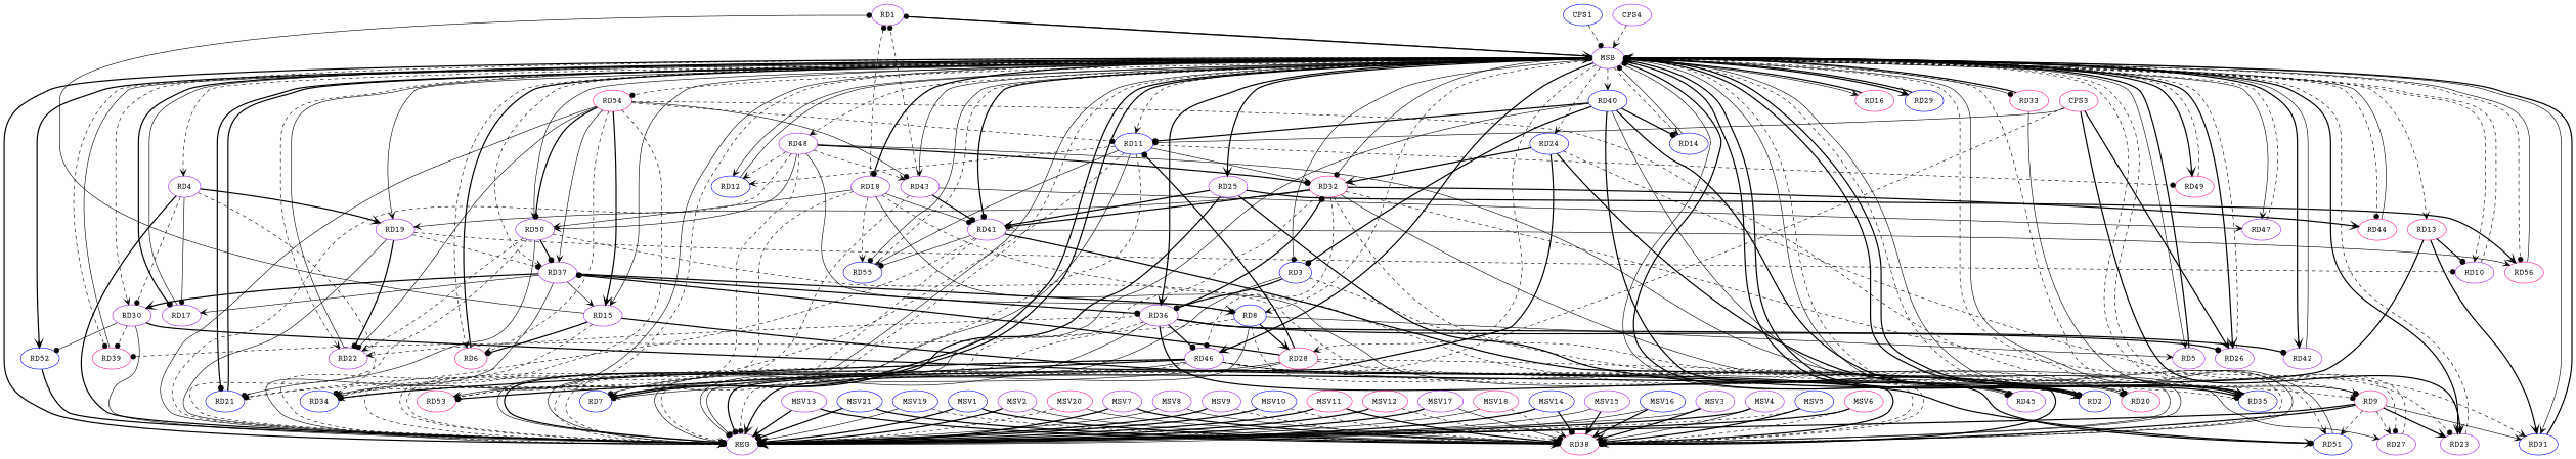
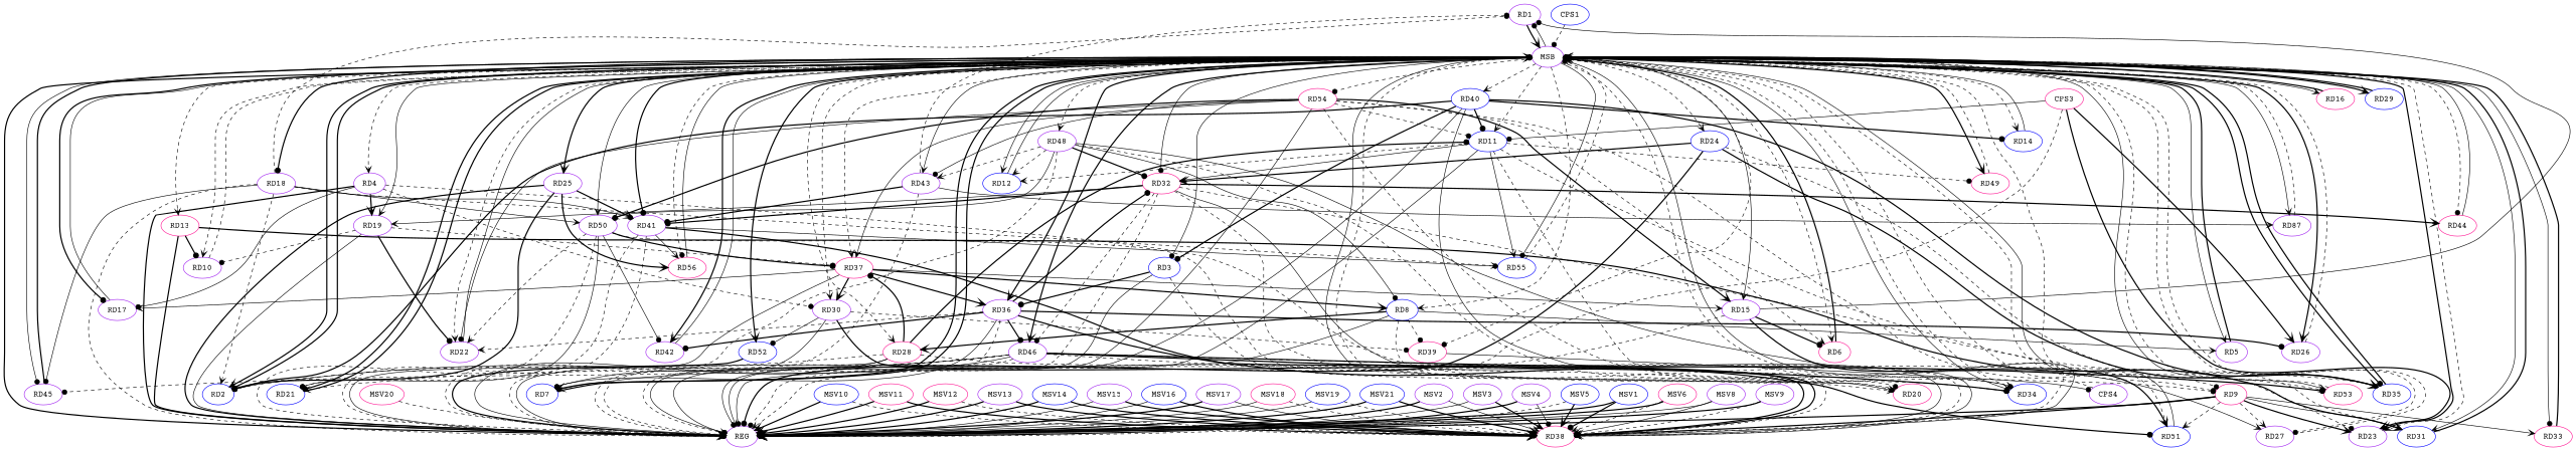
  strict digraph {
    fontname="Courier Prime"
    node [color=purple fontname="Courier Prime"]
    edge [arrowhead=vee fontname="Courier Prime" style=bold]
    n1 [label=RD1]
    n2 [label=MSB]
    n3 [color=blue label=RD2]
    n4 [color=blue label=RD3]
    n5 [color=deeppink label=RD20]
    n6 [label=RD36]
    n7 [label=REG]
    n8 [label=RD4]
    n9 [label=RD17]
    n10 [label=RD19]
    n11 [label=RD30]
    n12 [color=blue label=RD34]
    n13 [label=RD5]
    n14 [color=deeppink label=RD6]
    n15 [color=blue label=RD7]
    n16 [color=blue label=RD8]
    n17 [color=deeppink label=RD28]
    n18 [color=deeppink label=RD38]
    n19 [color=deeppink label=RD39]
    n20 [color=deeppink label=RD9]
    n21 [label=RD23]
    n22 [label=RD27]
    n23 [color=blue label=RD31]
    n24 [color=deeppink label=RD33]
    n25 [color=blue label=RD51]
    n26 [label=RD10]
    n27 [color=blue label=RD11]
    n28 [color=blue label=RD12]
    n29 [color=deeppink label=RD32]
    n30 [color=deeppink label=RD49]
    n31 [color=deeppink label=RD53]
    n32 [color=blue label=RD55]
    n33 [color=deeppink label=RD13]
    n34 [color=blue label=RD14]
    n35 [label=RD15]
    n36 [color=deeppink label=RD16]
    n37 [label=RD18]
    n38 [label=RD41]
    n39 [label=RD45]
    n40 [label=RD50]
    n41 [label=RD22]
-   n42 [label=RD37]
+   n42 [color=deeppink label=RD37]
    n43 [color=blue label=RD21]
    n44 [color=blue label=RD24]
    n45 [color=blue label=RD35]
    n46 [label=RD25]
    n47 [color=deeppink label=RD56]
    n48 [label=RD26]
    n49 [color=blue label=RD29]
    n50 [color=blue label=RD52]
    n51 [color=deeppink label=RD44]
    n52 [label=RD46]
    n53 [label=RD42]
    n54 [color=blue label=RD40]
    n55 [label=RD43]
-   n56 [label=RD47]
+   n56 [label=RD87]
    n57 [label=RD48]
    n58 [color=deeppink label=RD54]
    n59 [color=blue label=CPS1]
    n60 [label=CPS4]
    n61 [color=deeppink label=CPS3]
    n62 [color=blue label=MSV1]
    n63 [label=MSV2]
    n64 [label=MSV3]
    n65 [label=MSV4]
    n66 [color=blue label=MSV5]
    n67 [color=deeppink label=MSV6]
-   n68 [label=MSV7]
    n69 [label=MSV8]
    n70 [label=MSV9]
    n71 [color=blue label=MSV10]
    n72 [color=deeppink label=MSV11]
    n73 [color=deeppink label=MSV12]
    n74 [label=MSV13]
    n75 [color=blue label=MSV14]
    n76 [label=MSV15]
    n77 [color=blue label=MSV16]
    n78 [label=MSV17]
    n79 [color=deeppink label=MSV18]
    n80 [color=blue label=MSV19]
    n81 [color=deeppink label=MSV20]
    n82 [color=blue label=MSV21]
    n1 -> n2
    n2 -> n1 [arrowhead=dot style=solid]
    n2 -> n3
    n2 -> n4 [arrowhead=dot style=solid]
    n2 -> n5 [arrowhead=dot style=solid]
    n2 -> n6
    n2 -> n7 [arrowhead=dot]
    n2 -> n8 [style=dashed]
    n2 -> n9 [arrowhead=dot]
    n2 -> n10 [style=solid]
    n2 -> n11 [style=dashed]
    n2 -> n12 [style=solid]
    n2 -> n13 [style=solid]
    n2 -> n14 [style=dashed]
    n2 -> n15
    n2 -> n16 [style=dashed]
    n2 -> n17 [style=dashed]
    n2 -> n18 [arrowhead=dot style=dashed]
    n2 -> n19 [arrowhead=dot style=dashed]
    n2 -> n20 [arrowhead=dot style=dashed]
    n2 -> n21
    n2 -> n22 [arrowhead=dot style=dashed]
    n2 -> n23 [style=solid]
    n2 -> n24 [arrowhead=dot style=solid]
    n2 -> n25 [style=dashed]
    n2 -> n26 [style=dashed]
    n2 -> n27 [style=dashed]
    n2 -> n28 [style=solid]
    n2 -> n29 [arrowhead=dot style=solid]
    n2 -> n30
    n2 -> n31 [style=solid]
    n2 -> n32 [arrowhead=dot style=solid]
    n2 -> n33 [style=dashed]
    n2 -> n34 [style=dashed]
    n2 -> n35 [style=solid]
    n2 -> n36 [style=solid]
    n2 -> n37 [arrowhead=dot]
    n2 -> n38 [arrowhead=dot]
    n2 -> n39 [arrowhead=dot style=solid]
    n2 -> n40 [style=solid]
    n2 -> n41 [style=dashed]
    n2 -> n42 [style=dashed]
    n2 -> n43 [arrowhead=dot]
    n2 -> n44 [style=dashed]
    n2 -> n45 [arrowhead=dot]
    n2 -> n46
    n2 -> n47 [arrowhead=dot style=dashed]
    n2 -> n48
    n2 -> n49
    n2 -> n50
    n2 -> n51 [arrowhead=dot style=dashed]
    n2 -> n52
    n2 -> n53
    n2 -> n54 [style=dashed]
    n2 -> n55 [style=solid]
    n2 -> n56 [style=solid]
    n2 -> n57 [style=dashed]
    n2 -> n58 [arrowhead=dot style=dashed]
    n3 -> n2 [arrowhead=dot]
    n4 -> n5 [arrowhead=dot style=dashed]
    n4 -> n6 [arrowhead=dot]
    n4 -> n7 [arrowhead=dot style=solid]
    n5 -> n2 [style=dashed]
    n6 -> n7 [style=dashed]
    n6 -> n15 [arrowhead=dot style=solid]
    n6 -> n25 [arrowhead=dot]
    n6 -> n29 [arrowhead=dot]
    n6 -> n41 [style=dashed]
    n6 -> n48 [arrowhead=dot]
    n6 -> n52 [arrowhead=dot]
    n6 -> n53 [arrowhead=dot]
    n8 -> n7 [arrowhead=dot]
    n8 -> n9 [arrowhead=dot style=solid]
    n8 -> n10
    n8 -> n11 [arrowhead=dot style=dashed]
    n8 -> n12 [arrowhead=dot style=dashed]
    n9 -> n2 [style=solid]
    n10 -> n7 [arrowhead=dot style=solid]
    n10 -> n26 [arrowhead=dot style=dashed]
    n10 -> n41 [arrowhead=dot]
    n10 -> n42 [arrowhead=dot style=dashed]
    n11 -> n7 [arrowhead=dot style=solid]
    n11 -> n18
    n11 -> n19 [arrowhead=dot style=dashed]
    n11 -> n50 [arrowhead=dot style=solid]
    n12 -> n2 [style=dashed]
    n13 -> n2 [arrowhead=dot]
    n14 -> n2
    n15 -> n2
    n16 -> n7 [arrowhead=dot style=solid]
    n16 -> n13 [style=solid]
    n16 -> n17
    n16 -> n18 [style=dashed]
    n16 -> n19 [arrowhead=dot style=dashed]
    n17 -> n3 [arrowhead=dot style=dashed]
    n17 -> n7 [arrowhead=dot style=solid]
    n17 -> n15 [arrowhead=dot style=solid]
    n17 -> n27 [arrowhead=dot]
    n17 -> n42 [arrowhead=dot]
    n17 -> n45 [arrowhead=dot style=dashed]
    n18 -> n2 [style=solid]
-   n19 -> n2 [arrowhead=dot style=solid]
+   n19 -> n60 [arrowhead=dot style=solid]
    n20 -> n7
    n20 -> n18 [arrowhead=dot]
    n20 -> n21
    n20 -> n22 [style=dashed]
    n20 -> n23 [style=solid]
-   n24 -> n20 [style=solid]
+   n20 -> n24 [style=solid]
    n20 -> n25 [style=dashed]
    n21 -> n2 [arrowhead=dot style=dashed]
    n22 -> n2 [style=dashed]
    n23 -> n2 [arrowhead=dot]
    n24 -> n2
    n25 -> n2 [style=solid]
    n26 -> n2 [style=dashed]
    n27 -> n7 [style=solid]
    n27 -> n12 [style=dashed]
    n27 -> n28 [style=dashed]
    n27 -> n29 [style=solid]
    n27 -> n30 [arrowhead=dot style=dashed]
    n27 -> n31 [style=dashed]
    n27 -> n32 [style=solid]
    n28 -> n2 [arrowhead=dot style=solid]
    n29 -> n5 [style=dashed]
    n29 -> n7 [arrowhead=dot style=dashed]
    n29 -> n10 [style=solid]
    n29 -> n18 [style=solid]
    n29 -> n21 [arrowhead=dot style=dashed]
    n29 -> n38 [arrowhead=dot]
    n29 -> n51
    n29 -> n52 [arrowhead=dot style=dashed]
    n30 -> n2 [style=dashed]
    n31 -> n2 [arrowhead=dot style=dashed]
    n32 -> n2 [arrowhead=dot style=dashed]
    n33 -> n7
    n33 -> n23
    n33 -> n26 [arrowhead=dot]
    n34 -> n2 [arrowhead=dot style=solid]
    n35 -> n1 [arrowhead=dot style=solid]
    n35 -> n7 [style=dashed]
    n35 -> n14 [arrowhead=dot]
    n35 -> n25
    n36 -> n2
    n37 -> n1 [arrowhead=dot style=dashed]
    n37 -> n3 [style=dashed]
    n37 -> n7 [style=dashed]
    n37 -> n32 [style=dashed]
    n37 -> n38 [arrowhead=dot style=solid]
    n37 -> n39 [arrowhead=dot style=solid]
    n37 -> n40 [style=solid]
    n38 -> n7 [style=dashed]
    n38 -> n18 [arrowhead=dot]
    n38 -> n32 [arrowhead=dot style=solid]
    n38 -> n43 [arrowhead=dot style=dashed]
    n38 -> n47 [style=solid]
    n39 -> n2 [arrowhead=dot]
    n40 -> n7 [style=dashed]
    n40 -> n18 [arrowhead=dot style=dashed]
    n40 -> n41 [style=dashed]
    n40 -> n42 [arrowhead=dot]
    n40 -> n43 [arrowhead=dot style=solid]
+   n40 -> n53 [arrowhead=dot style=solid]
    n41 -> n2 [arrowhead=dot style=solid]
-   n42 -> n6 [arrowhead=dot]
+   n42 -> n6
    n42 -> n7 [style=solid]
    n42 -> n9 [style=solid]
    n42 -> n11
    n42 -> n16
    n42 -> n35 [style=solid]
    n43 -> n2 [arrowhead=dot]
    n44 -> n7 [arrowhead=dot]
    n44 -> n23 [style=dashed]
    n44 -> n29
    n44 -> n45
    n45 -> n2
    n46 -> n3 [arrowhead=dot]
    n46 -> n7 [arrowhead=dot]
    n46 -> n38
    n46 -> n47
    n47 -> n2 [arrowhead=dot style=solid]
    n48 -> n2 [style=dashed]
    n49 -> n2 [arrowhead=dot]
    n50 -> n7
    n51 -> n2 [style=solid]
    n52 -> n3 [arrowhead=dot style=solid]
    n52 -> n5 [style=dashed]
    n52 -> n7 [style=dashed]
    n52 -> n12 [arrowhead=dot]
    n52 -> n15 [arrowhead=dot style=solid]
    n52 -> n20 [arrowhead=dot style=dashed]
    n52 -> n31 [arrowhead=dot]
    n52 -> n39 [arrowhead=dot style=dashed]
    n52 -> n43 [style=dashed]
    n53 -> n2 [arrowhead=dot style=solid]
    n54 -> n3 [arrowhead=dot]
    n54 -> n4 [arrowhead=dot]
    n54 -> n7 [arrowhead=dot style=solid]
    n54 -> n18 [style=solid]
    n54 -> n27 [arrowhead=dot]
    n54 -> n34 [arrowhead=dot]
    n54 -> n45
    n55 -> n1 [arrowhead=dot style=dashed]
    n55 -> n7 [style=dashed]
    n55 -> n38 [arrowhead=dot]
    n55 -> n56 [style=solid]
    n56 -> n2 [arrowhead=dot style=dashed]
    n57 -> n7 [style=dashed]
    n57 -> n12 [arrowhead=dot style=dashed]
    n57 -> n16 [arrowhead=dot style=solid]
    n57 -> n22 [style=solid]
    n57 -> n28 [style=dashed]
    n57 -> n29 [arrowhead=dot]
    n57 -> n40 [style=solid]
    n57 -> n55 [style=dashed]
    n58 -> n7 [style=solid]
    n58 -> n12 [style=dashed]
    n58 -> n14 [style=dashed]
    n58 -> n20 [arrowhead=dot style=dashed]
    n58 -> n27 [arrowhead=dot style=dashed]
    n58 -> n35
    n58 -> n40 [arrowhead=dot]
    n58 -> n41 [arrowhead=dot style=solid]
    n58 -> n42 [style=solid]
    n58 -> n55 [arrowhead=dot style=solid]
    n59 -> n2 [arrowhead=dot style=dashed]
    n60 -> n2 [style=dashed]
    n61 -> n7 [arrowhead=dot style=dashed]
    n61 -> n21
    n61 -> n27 [arrowhead=dot style=solid]
    n61 -> n48
    n62 -> n7
    n62 -> n18 [arrowhead=dot]
    n63 -> n7
    n63 -> n18 [style=solid]
    n64 -> n7 [style=solid]
    n64 -> n18
    n65 -> n7
    n65 -> n18 [arrowhead=dot style=solid]
    n66 -> n7 [arrowhead=dot style=dashed]
    n66 -> n18
    n67 -> n7 [arrowhead=dot]
    n67 -> n18 [style=dashed]
-   n68 -> n7 [arrowhead=dot]
-   n68 -> n18 [arrowhead=dot]
    n69 -> n7 [style=solid]
    n69 -> n18 [style=solid]
    n70 -> n7
    n70 -> n18 [style=dashed]
    n71 -> n7
    n71 -> n18 [style=dashed]
    n72 -> n7
    n72 -> n18
    n73 -> n7 [arrowhead=dot]
    n73 -> n18 [arrowhead=dot style=dashed]
    n74 -> n7
    n74 -> n18
    n75 -> n7
    n75 -> n18 [arrowhead=dot]
    n76 -> n7 [arrowhead=dot style=solid]
    n76 -> n18
    n77 -> n7 [style=solid]
    n77 -> n18
    n78 -> n7 [arrowhead=dot]
    n78 -> n18 [arrowhead=dot style=solid]
    n79 -> n7 [style=solid]
    n79 -> n18 [style=dashed]
    n80 -> n7 [arrowhead=dot style=solid]
    n80 -> n18 [style=dashed]
    n81 -> n7 [style=dashed]
-   n81 -> n18 [arrowhead=dot style=solid]
    n82 -> n7 [arrowhead=dot]
    n82 -> n18
  }
